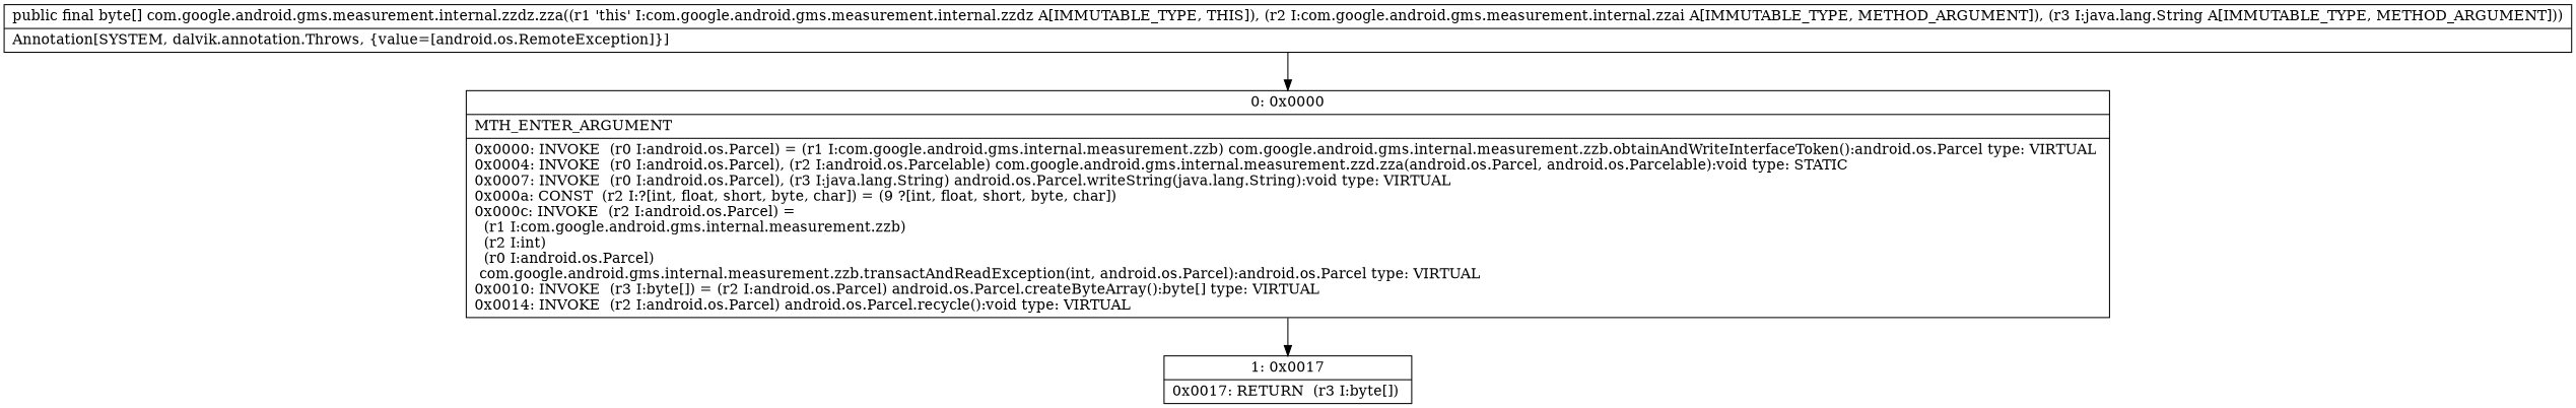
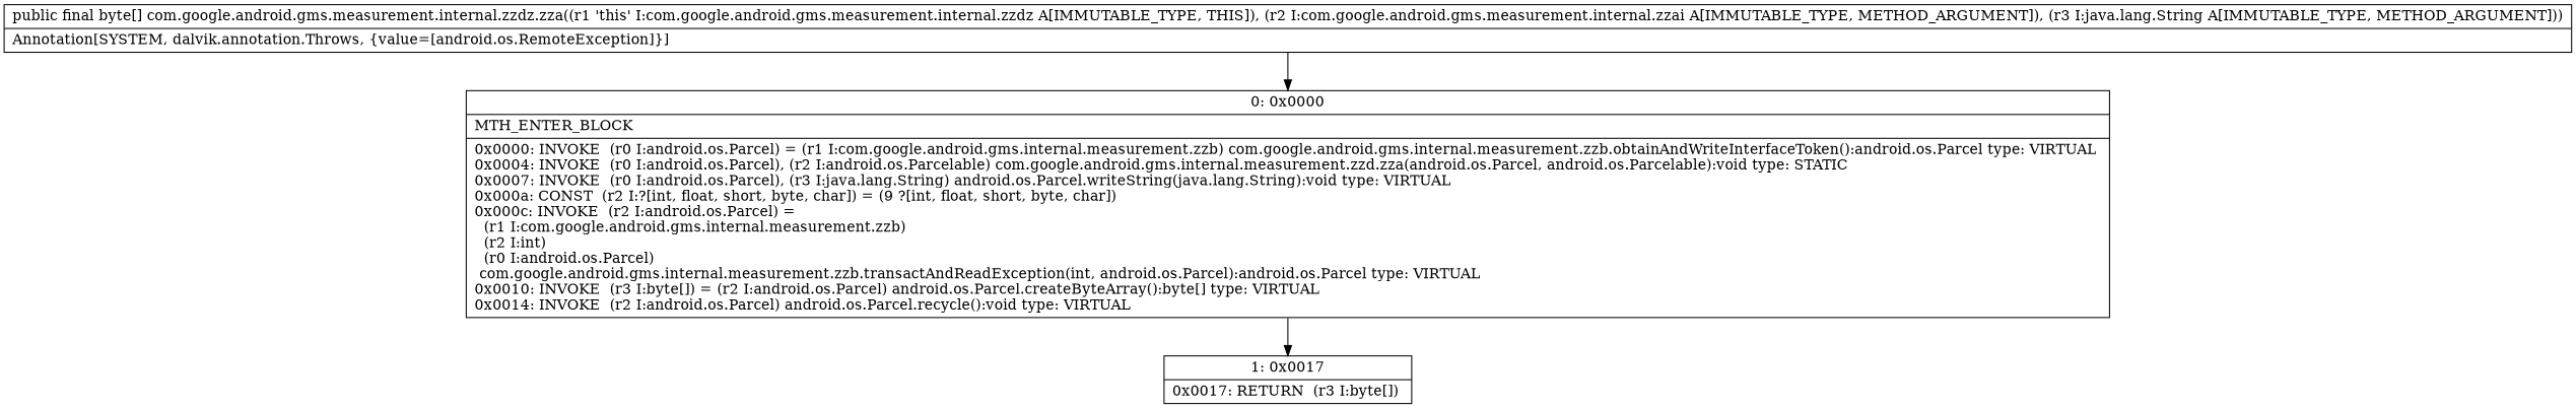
  digraph {
    node [shape=record]
-   n1 [label="{0\:\ 0x0000|MTH_ENTER_ARGUMENT\l|0x0000: INVOKE  (r0 I:android.os.Parcel) = (r1 I:com.google.android.gms.internal.measurement.zzb) com.google.android.gms.internal.measurement.zzb.obtainAndWriteInterfaceToken():android.os.Parcel type: VIRTUAL \l0x0004: INVOKE  (r0 I:android.os.Parcel), (r2 I:android.os.Parcelable) com.google.android.gms.internal.measurement.zzd.zza(android.os.Parcel, android.os.Parcelable):void type: STATIC \l0x0007: INVOKE  (r0 I:android.os.Parcel), (r3 I:java.lang.String) android.os.Parcel.writeString(java.lang.String):void type: VIRTUAL \l0x000a: CONST  (r2 I:?[int, float, short, byte, char]) = (9 ?[int, float, short, byte, char]) \l0x000c: INVOKE  (r2 I:android.os.Parcel) = \l  (r1 I:com.google.android.gms.internal.measurement.zzb)\l  (r2 I:int)\l  (r0 I:android.os.Parcel)\l com.google.android.gms.internal.measurement.zzb.transactAndReadException(int, android.os.Parcel):android.os.Parcel type: VIRTUAL \l0x0010: INVOKE  (r3 I:byte[]) = (r2 I:android.os.Parcel) android.os.Parcel.createByteArray():byte[] type: VIRTUAL \l0x0014: INVOKE  (r2 I:android.os.Parcel) android.os.Parcel.recycle():void type: VIRTUAL \l}"]
+   n1 [label="{0\:\ 0x0000|MTH_ENTER_BLOCK\l|0x0000: INVOKE  (r0 I:android.os.Parcel) = (r1 I:com.google.android.gms.internal.measurement.zzb) com.google.android.gms.internal.measurement.zzb.obtainAndWriteInterfaceToken():android.os.Parcel type: VIRTUAL \l0x0004: INVOKE  (r0 I:android.os.Parcel), (r2 I:android.os.Parcelable) com.google.android.gms.internal.measurement.zzd.zza(android.os.Parcel, android.os.Parcelable):void type: STATIC \l0x0007: INVOKE  (r0 I:android.os.Parcel), (r3 I:java.lang.String) android.os.Parcel.writeString(java.lang.String):void type: VIRTUAL \l0x000a: CONST  (r2 I:?[int, float, short, byte, char]) = (9 ?[int, float, short, byte, char]) \l0x000c: INVOKE  (r2 I:android.os.Parcel) = \l  (r1 I:com.google.android.gms.internal.measurement.zzb)\l  (r2 I:int)\l  (r0 I:android.os.Parcel)\l com.google.android.gms.internal.measurement.zzb.transactAndReadException(int, android.os.Parcel):android.os.Parcel type: VIRTUAL \l0x0010: INVOKE  (r3 I:byte[]) = (r2 I:android.os.Parcel) android.os.Parcel.createByteArray():byte[] type: VIRTUAL \l0x0014: INVOKE  (r2 I:android.os.Parcel) android.os.Parcel.recycle():void type: VIRTUAL \l}"]
    n2 [label="{1\:\ 0x0017|0x0017: RETURN  (r3 I:byte[]) \l}"]
    n3 [label="{public final byte[] com.google.android.gms.measurement.internal.zzdz.zza((r1 'this' I:com.google.android.gms.measurement.internal.zzdz A[IMMUTABLE_TYPE, THIS]), (r2 I:com.google.android.gms.measurement.internal.zzai A[IMMUTABLE_TYPE, METHOD_ARGUMENT]), (r3 I:java.lang.String A[IMMUTABLE_TYPE, METHOD_ARGUMENT]))  | Annotation[SYSTEM, dalvik.annotation.Throws, \{value=[android.os.RemoteException]\}]\l}"]
    n1 -> n2
    n3 -> n1
  }
